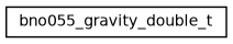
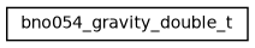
  digraph {
    rankdir=TB
-   n1 [color=black fillcolor=white fontname=Helvetica fontsize=10 height=0.2 label=bno055_gravity_double_t shape=record style=filled width=0.4]
+   n1 [color=black fillcolor=white fontname=Helvetica fontsize=10 height=0.2 label=bno054_gravity_double_t shape=record style=filled width=0.4]
  }
